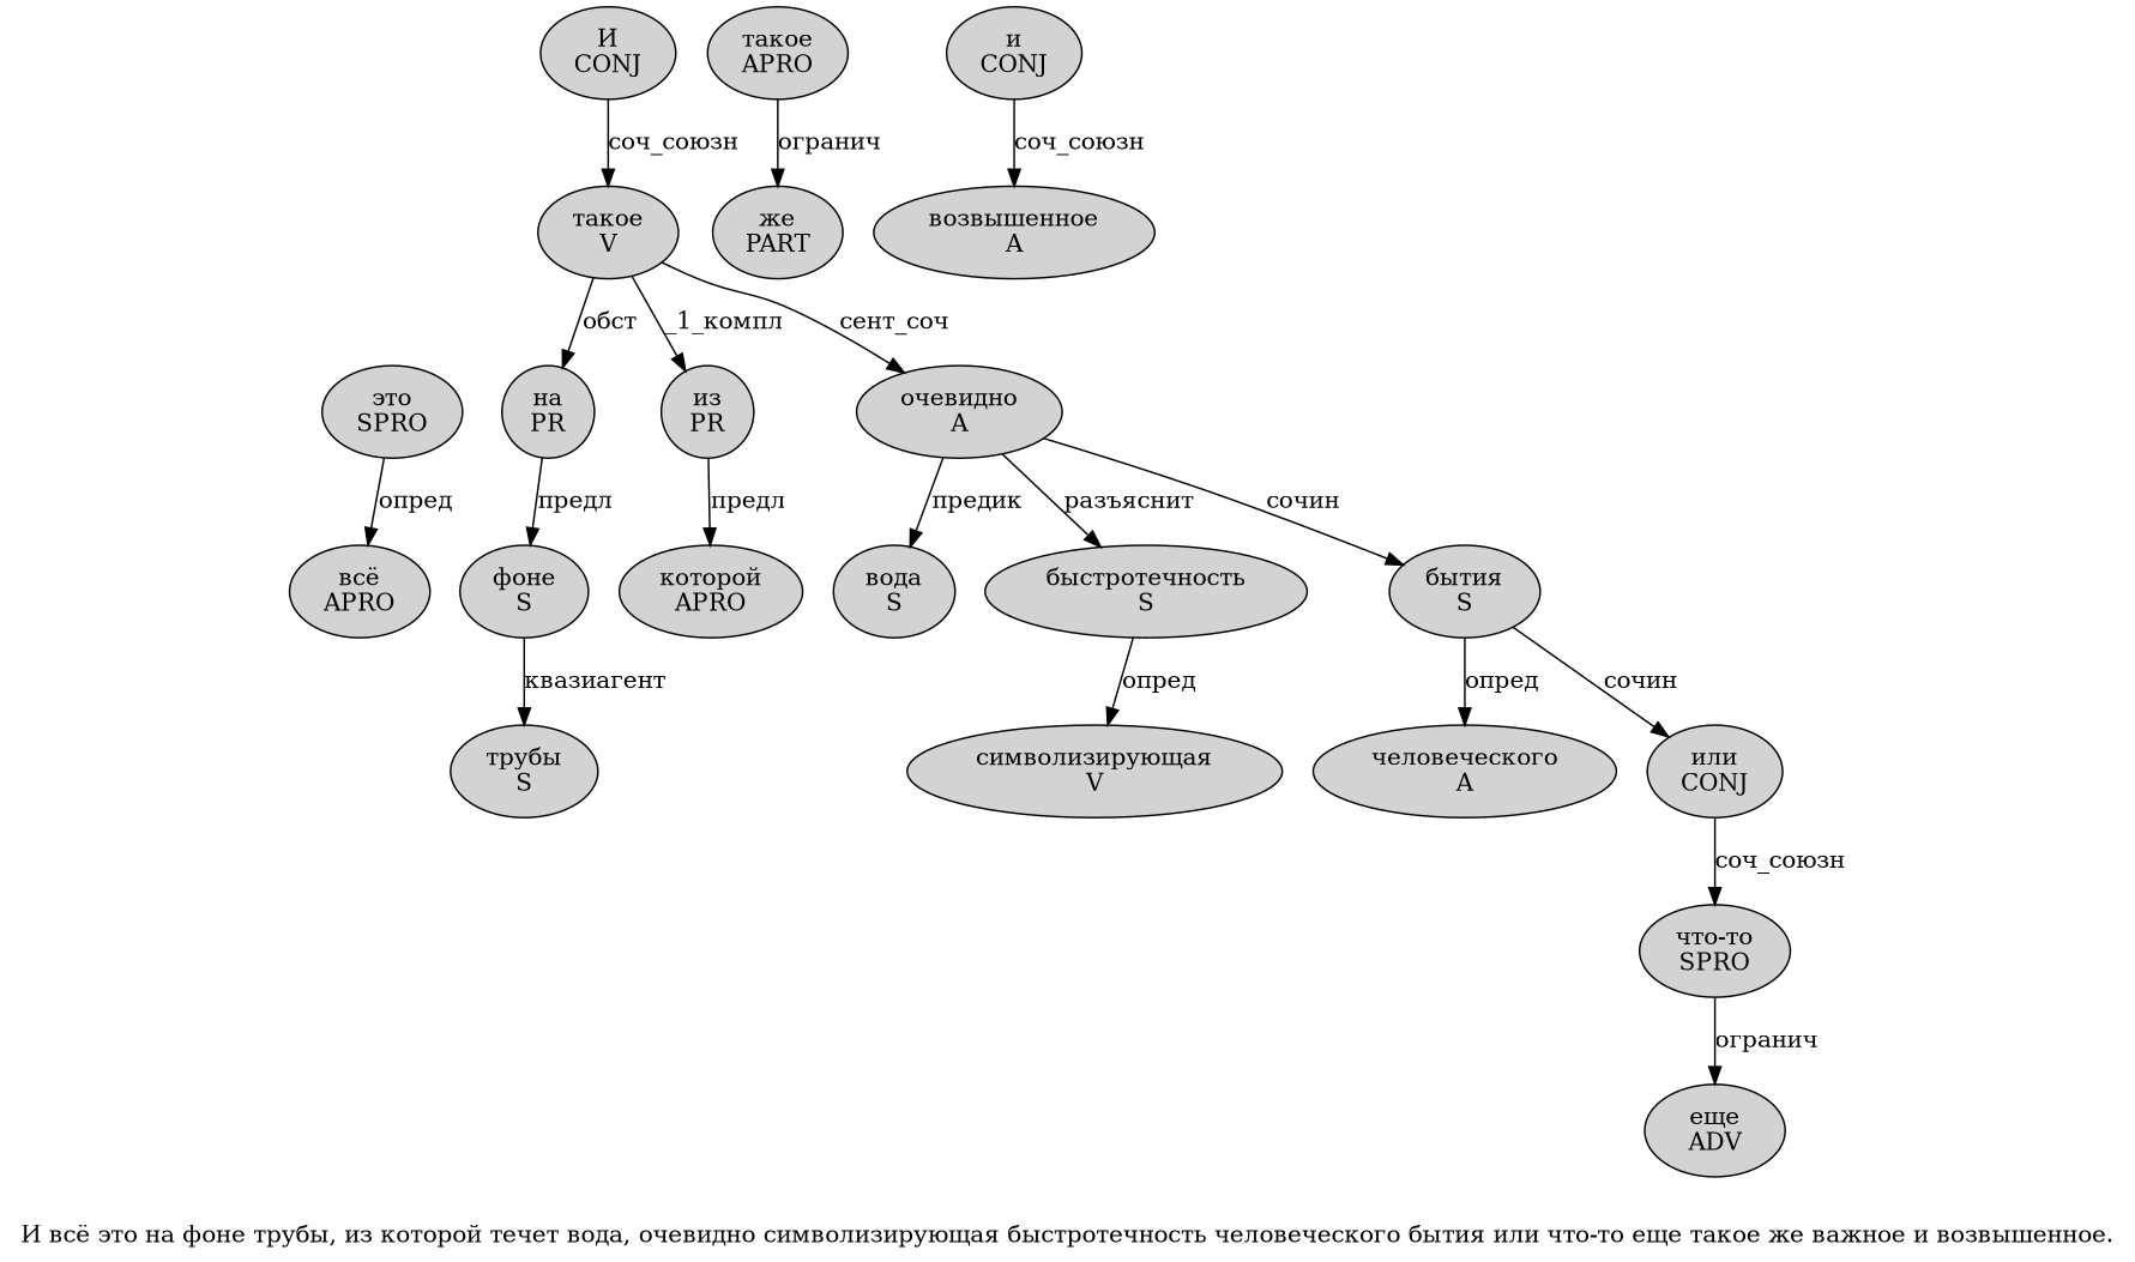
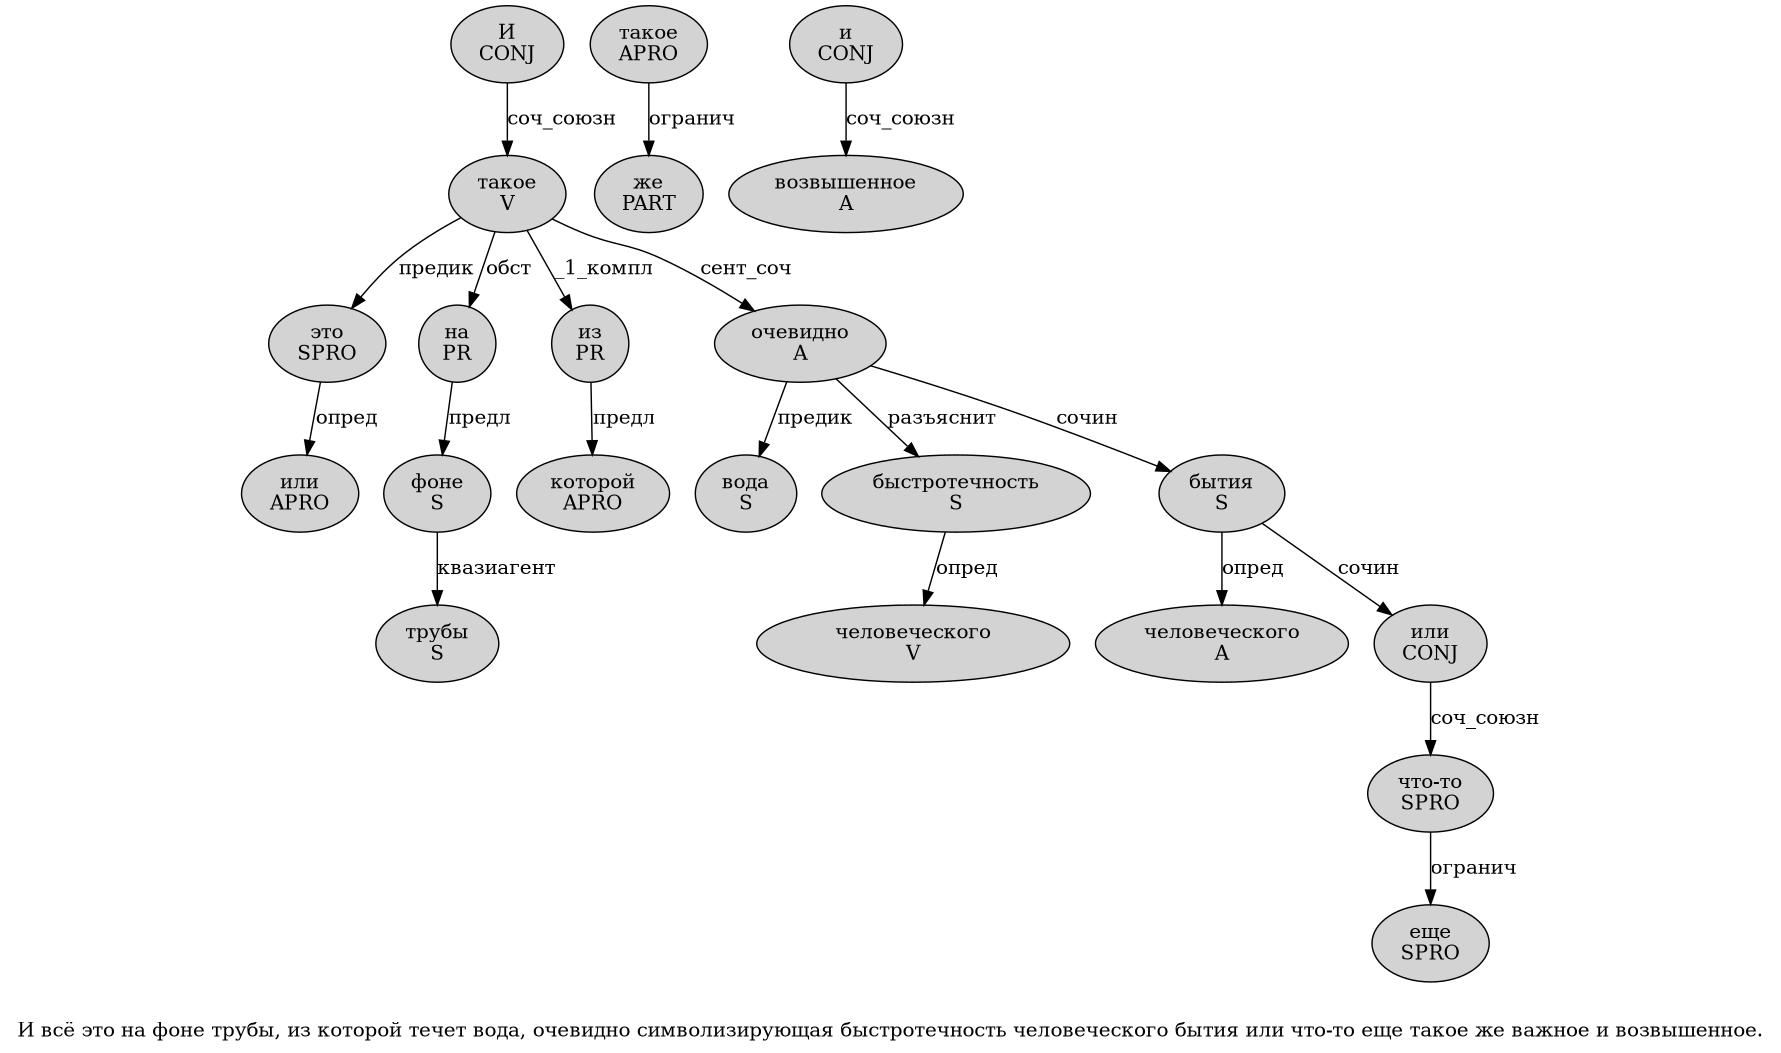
  digraph {
    label="И всё это на фоне трубы, из которой течет вода, очевидно символизирующая быстротечность человеческого бытия или что-то еще такое же важное и возвышенное."
    node [fillcolor=lightgray penwidth=1 shape=ellipse style=filled]
    n1 [label="И\nCONJ"]
    n2 [label="такое\nV"]
    n3 [label="это\nSPRO"]
    n4 [label="на\nPR"]
    n5 [label="из\nPR"]
    n6 [label="очевидно\nA"]
-   n7 [label="всё\nAPRO"]
+   n7 [label="или\nAPRO"]
    n8 [label="фоне\nS"]
    n9 [label="трубы\nS"]
    n10 [label="которой\nAPRO"]
    n11 [label="вода\nS"]
    n12 [label="быстротечность\nS"]
    n13 [label="бытия\nS"]
-   n14 [label="символизирующая\nV"]
+   n14 [label="человеческого\nV"]
    n15 [label="человеческого\nA"]
    n16 [label="или\nCONJ"]
    n17 [label="что-то\nSPRO"]
-   n18 [label="еще\nADV"]
+   n18 [label="еще\nSPRO"]
    n19 [label="такое\nAPRO"]
    n20 [label="же\nPART"]
    n21 [label="и\nCONJ"]
    n22 [label="возвышенное\nA"]
    n1 -> n2 [label="соч_союзн"]
+   n2 -> n3 [label="предик"]
    n2 -> n4 [label="обст"]
    n2 -> n5 [label="_1_компл"]
    n2 -> n6 [label="сент_соч"]
    n3 -> n7 [label="опред"]
    n4 -> n8 [label="предл"]
    n5 -> n10 [label="предл"]
    n6 -> n11 [label="предик"]
    n6 -> n12 [label="разъяснит"]
    n6 -> n13 [label="сочин"]
    n8 -> n9 [label="квазиагент"]
    n12 -> n14 [label="опред"]
    n13 -> n15 [label="опред"]
    n13 -> n16 [label="сочин"]
    n16 -> n17 [label="соч_союзн"]
    n17 -> n18 [label="огранич"]
    n19 -> n20 [label="огранич"]
    n21 -> n22 [label="соч_союзн"]
  }
